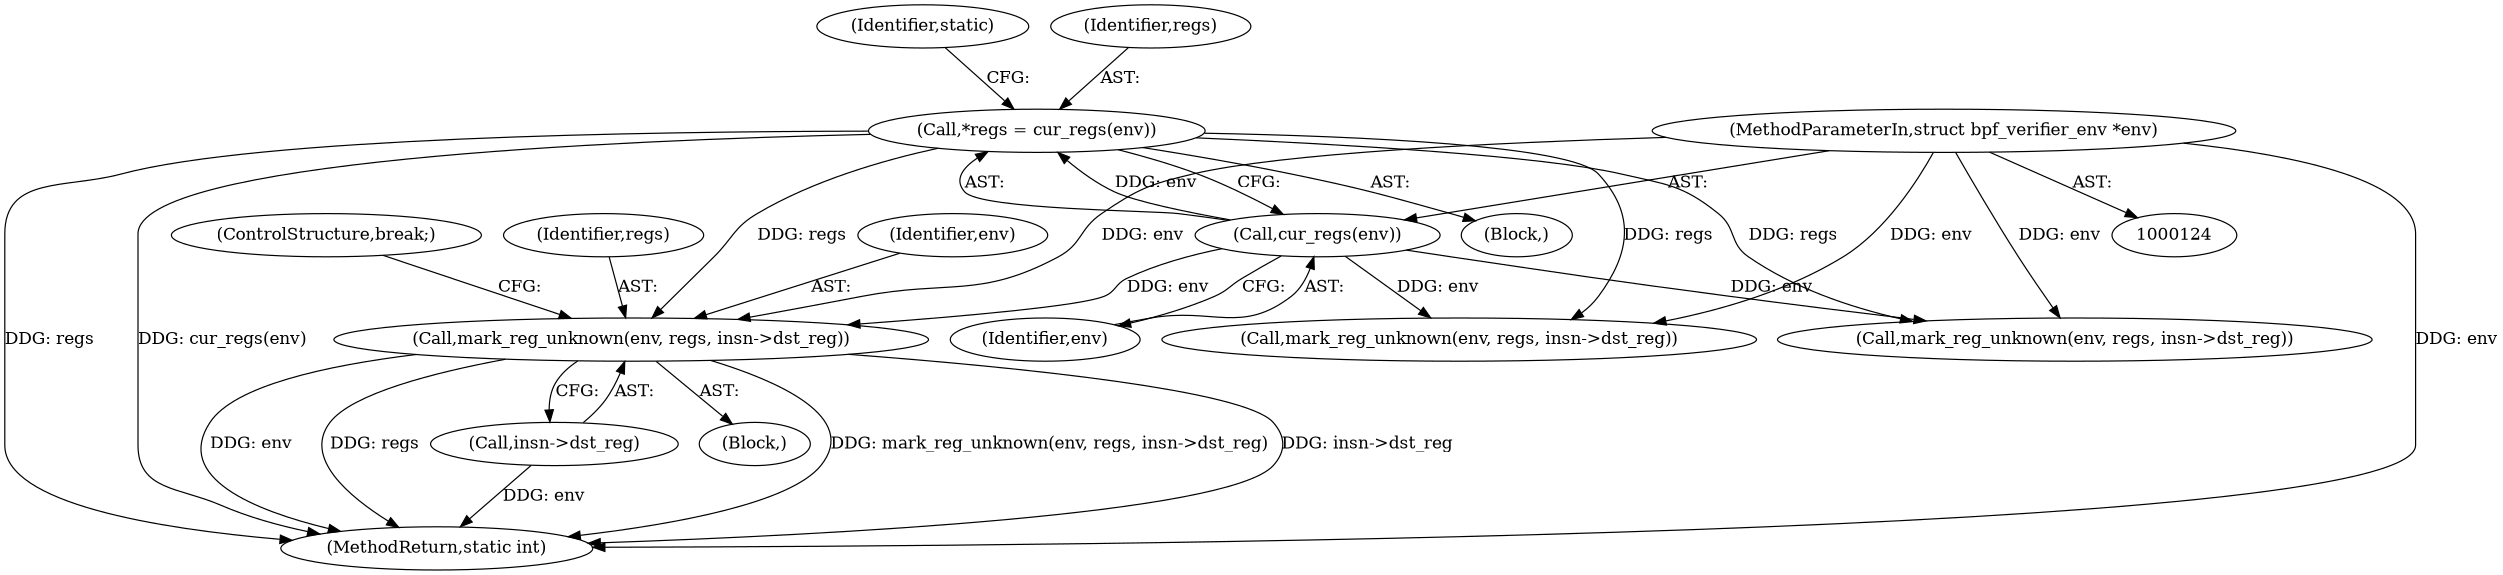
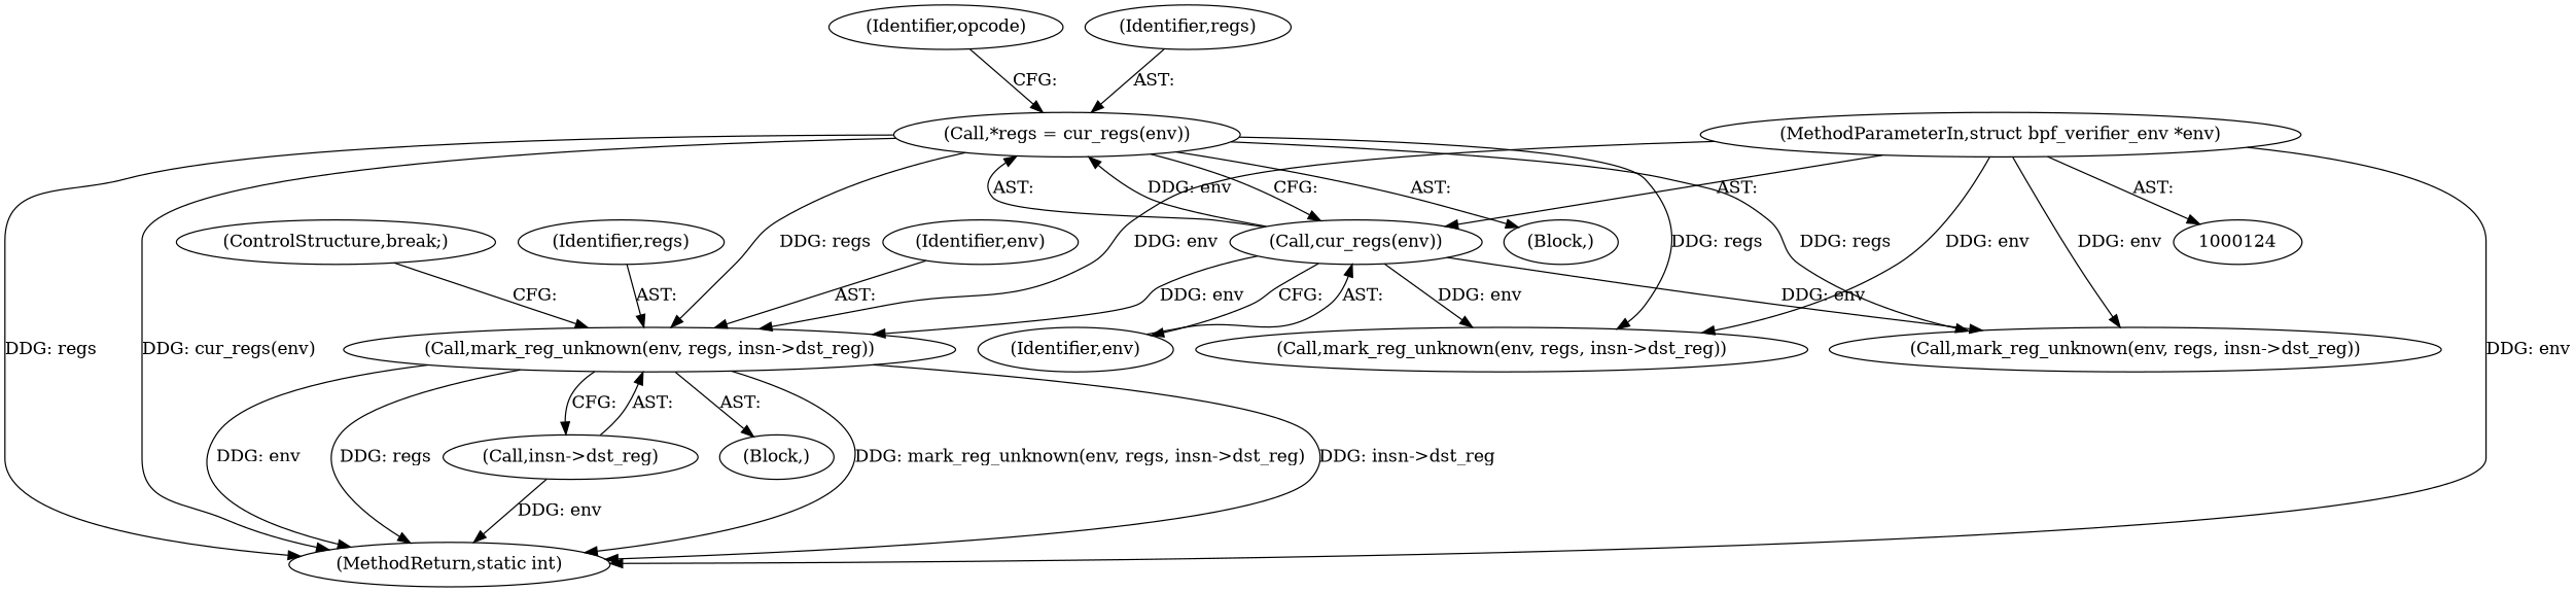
  digraph {
    n1 [label="(Call,mark_reg_unknown(env, regs, insn->dst_reg))"]
    n2 [label="(Block,)"]
    n3 [label="(Call,insn->dst_reg)"]
    n4 [label="(MethodReturn,static int)"]
    n5 [label="(Call,cur_regs(env))"]
    n6 [label="(Call,*regs = cur_regs(env))"]
    n7 [label="(Identifier,env)"]
    n8 [label="(Call,mark_reg_unknown(env, regs, insn->dst_reg))"]
    n9 [label="(Call,mark_reg_unknown(env, regs, insn->dst_reg))"]
    n10 [label="(Block,)"]
    n11 [label="(MethodParameterIn,struct bpf_verifier_env *env)"]
    1000124
    n13 [label="(Identifier,env)"]
    n14 [label="(ControlStructure,break;)"]
-   n15 [label="(Identifier,static)"]
+   n15 [label="(Identifier,opcode)"]
    n16 [label="(Identifier,regs)"]
    n17 [label="(Identifier,regs)"]
    n1 -> n2 [label="AST: "]
    n1 -> n3 [label="CFG: "]
    n1 -> n4 [label="DDG: mark_reg_unknown(env, regs, insn->dst_reg)"]
    n1 -> n4 [label="DDG: insn->dst_reg"]
    n1 -> n4 [label="DDG: env"]
    n1 -> n4 [label="DDG: regs"]
    n3 -> n1 [label="AST: "]
    n3 -> n4 [label="DDG: env"]
    n5 -> n1 [label="DDG: env"]
    n5 -> n6 [label="AST: "]
    n5 -> n6 [label="DDG: env"]
    n5 -> n7 [label="CFG: "]
    n5 -> n8 [label="DDG: env"]
    n5 -> n9 [label="DDG: env"]
    n6 -> n1 [label="DDG: regs"]
    n6 -> n4 [label="DDG: regs"]
    n6 -> n4 [label="DDG: cur_regs(env)"]
    n6 -> n5 [label="CFG: "]
    n6 -> n8 [label="DDG: regs"]
    n6 -> n9 [label="DDG: regs"]
    n6 -> n10 [label="AST: "]
    n7 -> n5 [label="AST: "]
    n11 -> n1 [label="DDG: env"]
    n11 -> n4 [label="DDG: env"]
    n11 -> n5 [label="AST: "]
    n11 -> n8 [label="DDG: env"]
    n11 -> n9 [label="DDG: env"]
    n11 -> 1000124 [label="AST: "]
    n13 -> n1 [label="AST: "]
    n14 -> n1 [label="CFG: "]
    n15 -> n6 [label="CFG: "]
    n16 -> n1 [label="AST: "]
    n17 -> n6 [label="AST: "]
  }
